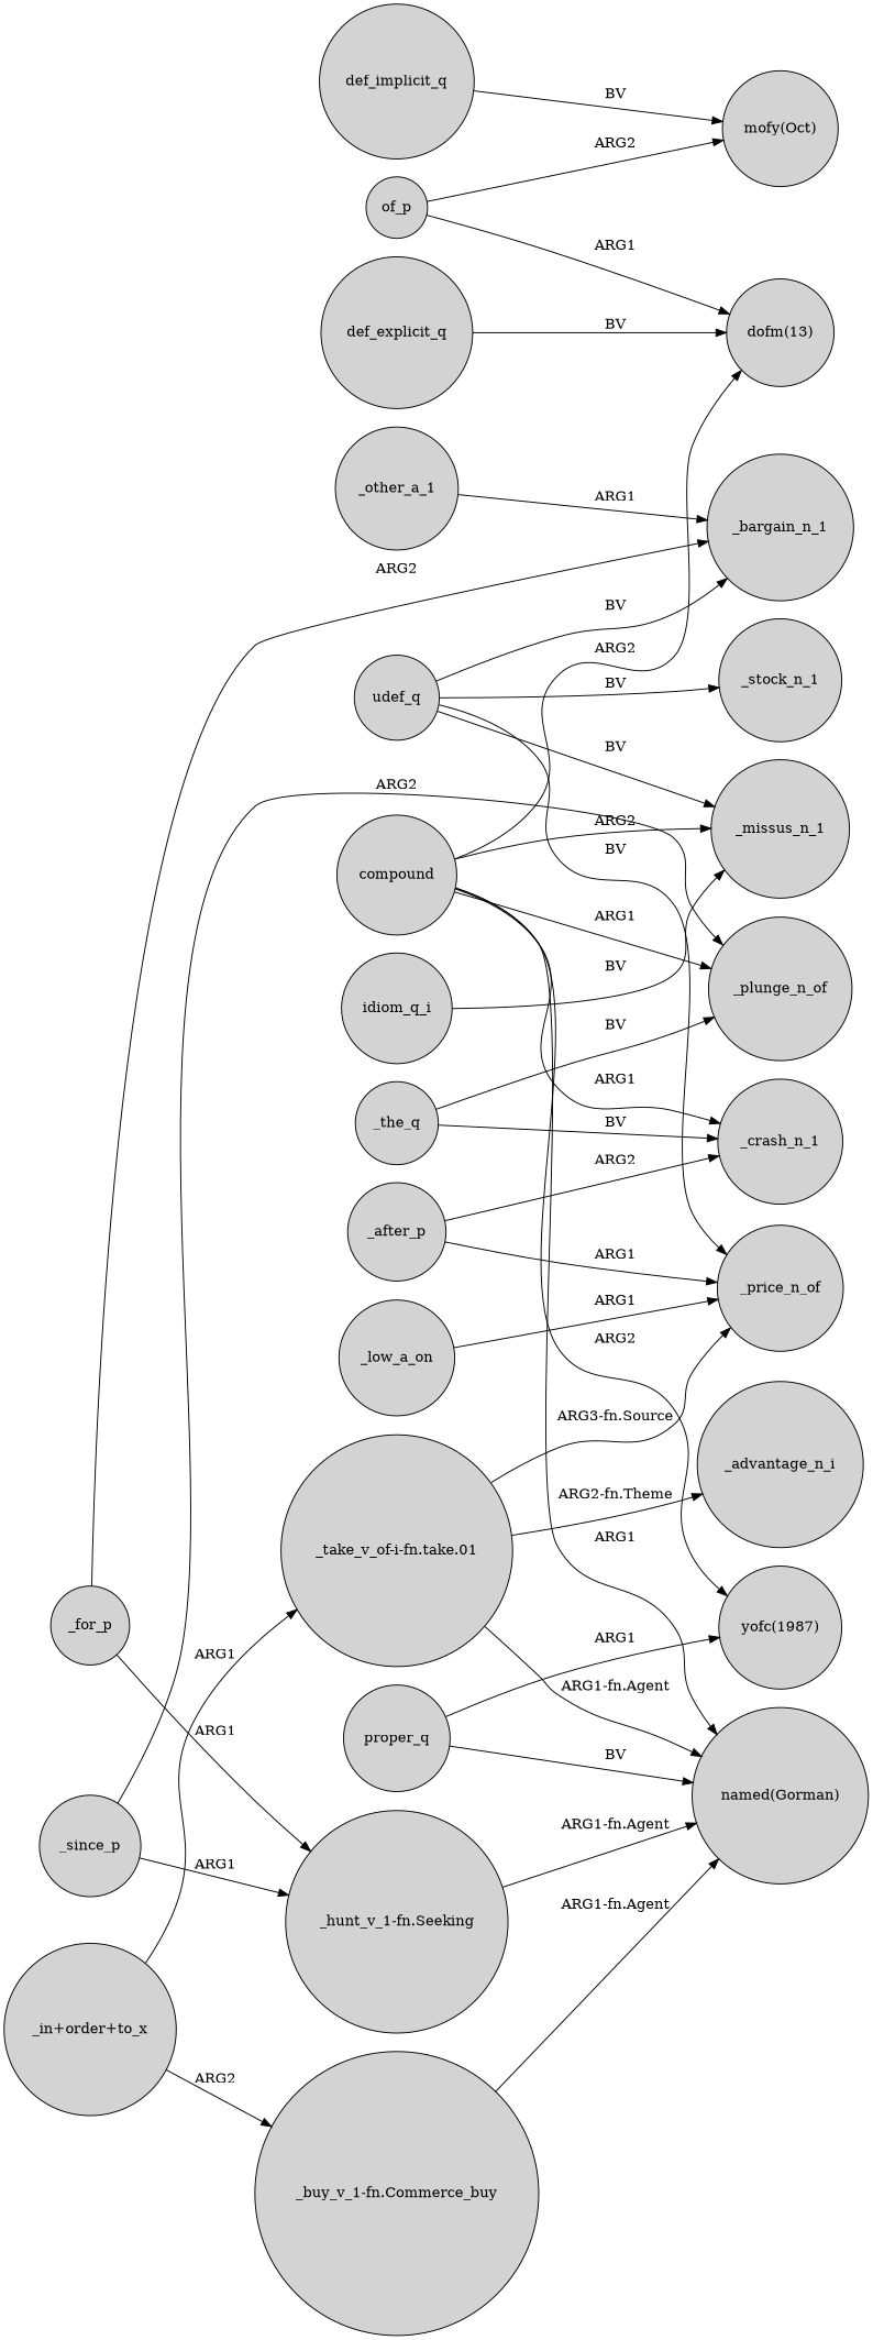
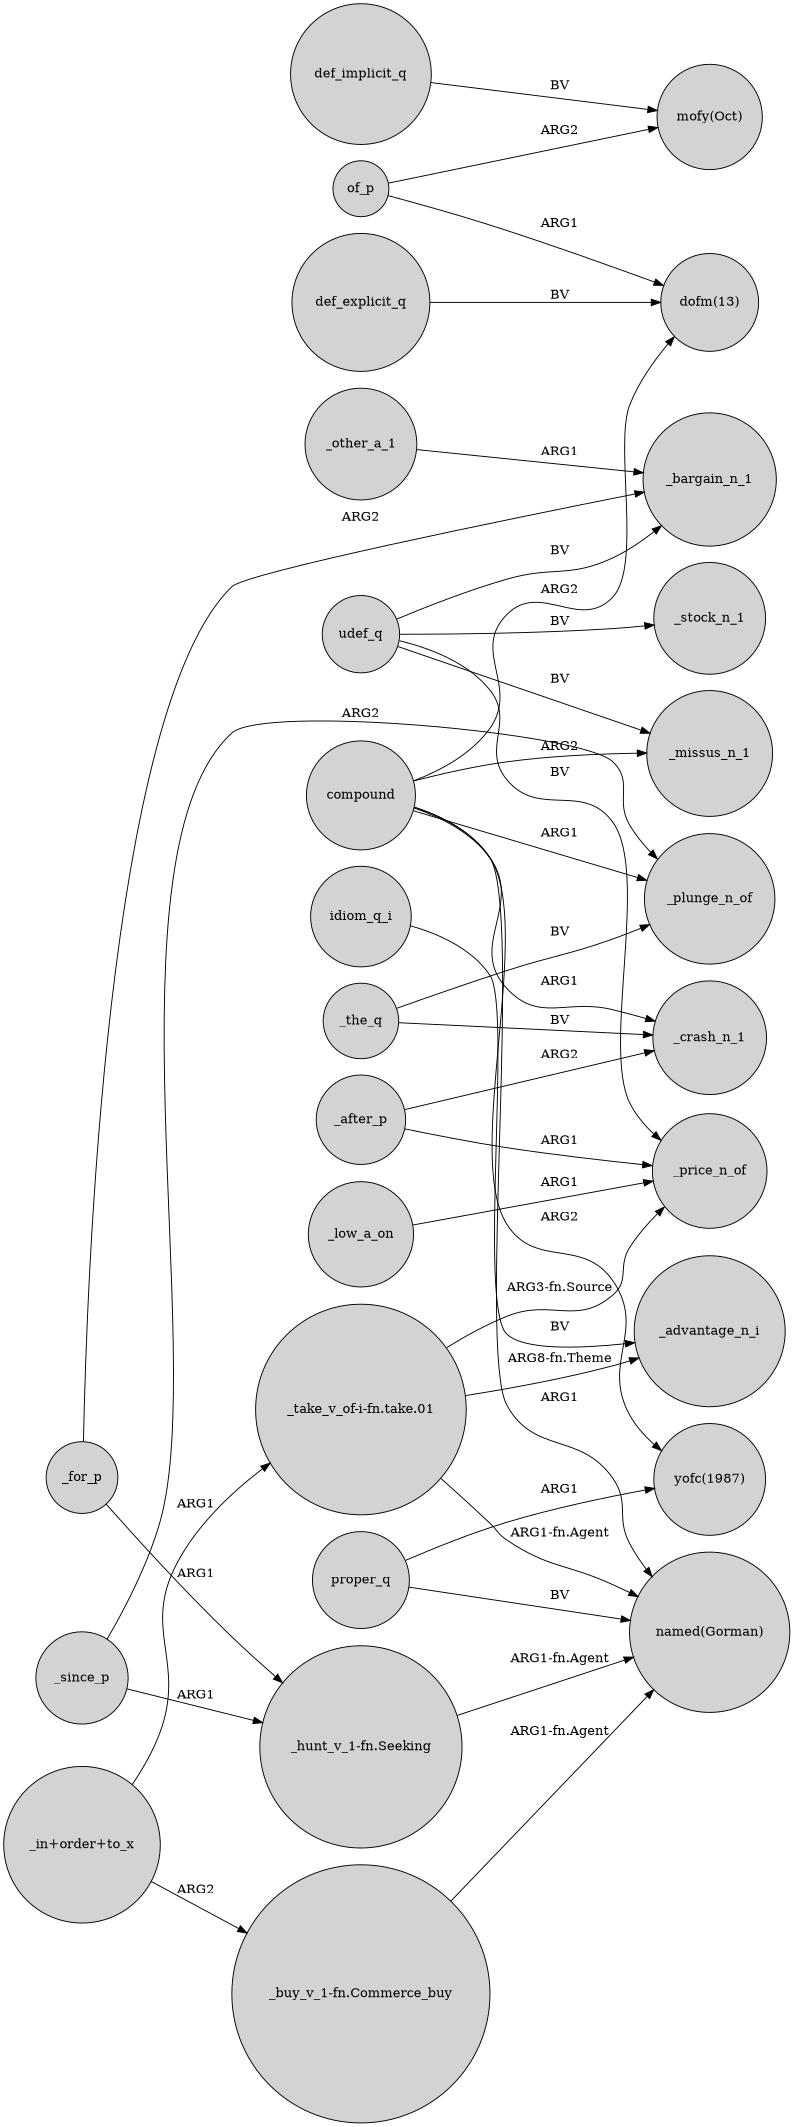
  digraph {
    rankdir=LR
    node [shape=circle style=filled]
    of_p
    "dofm(13)"
    "mofy(Oct)"
    "_take_v_of-i-fn.take.01"
    _price_n_of
    "named(Gorman)"
    _advantage_n_i
    udef_q
    _missus_n_1
    _bargain_n_1
    _stock_n_1
    def_implicit_q
    "_hunt_v_1-fn.Seeking"
    "_buy_v_1-fn.Commerce_buy"
    "_in+order+to_x"
    _after_p
    _crash_n_1
    compound
    _plunge_n_of
    "yofc(1987)"
    _since_p
    _the_q
    _for_p
    def_explicit_q
    _other_a_1
    proper_q
    idiom_q_i
    _low_a_on
    of_p -> "dofm(13)" [label=ARG1]
    of_p -> "mofy(Oct)" [label=ARG2]
    "_take_v_of-i-fn.take.01" -> _price_n_of [label="ARG3-fn.Source"]
    "_take_v_of-i-fn.take.01" -> "named(Gorman)" [label="ARG1-fn.Agent"]
-   "_take_v_of-i-fn.take.01" -> _advantage_n_i [label="ARG2-fn.Theme"]
+   "_take_v_of-i-fn.take.01" -> _advantage_n_i [label="ARG8-fn.Theme"]
    udef_q -> _price_n_of [label=BV]
    udef_q -> _missus_n_1 [label=BV]
    udef_q -> _bargain_n_1 [label=BV]
    udef_q -> _stock_n_1 [label=BV]
    def_implicit_q -> "mofy(Oct)" [label=BV]
    "_hunt_v_1-fn.Seeking" -> "named(Gorman)" [label="ARG1-fn.Agent"]
    "_buy_v_1-fn.Commerce_buy" -> "named(Gorman)" [label="ARG1-fn.Agent"]
    "_in+order+to_x" -> "_take_v_of-i-fn.take.01" [label=ARG1]
    "_in+order+to_x" -> "_buy_v_1-fn.Commerce_buy" [label=ARG2]
    _after_p -> _price_n_of [label=ARG1]
    _after_p -> _crash_n_1 [label=ARG2]
    compound -> "dofm(13)" [label=ARG2]
    compound -> "named(Gorman)" [label=ARG1]
    compound -> _missus_n_1 [label=ARG2]
    compound -> _crash_n_1 [label=ARG1]
    compound -> _plunge_n_of [label=ARG1]
    compound -> "yofc(1987)" [label=ARG2]
    _since_p -> "_hunt_v_1-fn.Seeking" [label=ARG1]
    _since_p -> _plunge_n_of [label=ARG2]
    _the_q -> _crash_n_1 [label=BV]
    _the_q -> _plunge_n_of [label=BV]
    _for_p -> _bargain_n_1 [label=ARG2]
    _for_p -> "_hunt_v_1-fn.Seeking" [label=ARG1]
    def_explicit_q -> "dofm(13)" [label=BV]
    _other_a_1 -> _bargain_n_1 [label=ARG1]
    proper_q -> "named(Gorman)" [label=BV]
    proper_q -> "yofc(1987)" [label=ARG1]
-   idiom_q_i -> _missus_n_1 [label=BV]
+   idiom_q_i -> _advantage_n_i [label=BV]
    _low_a_on -> _price_n_of [label=ARG1]
  }
